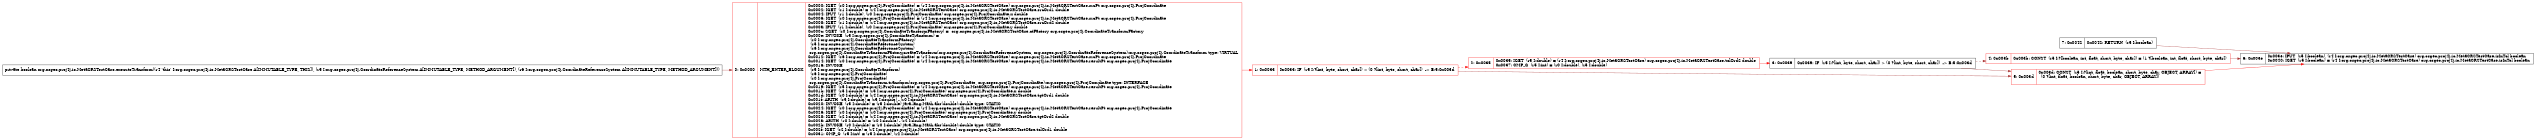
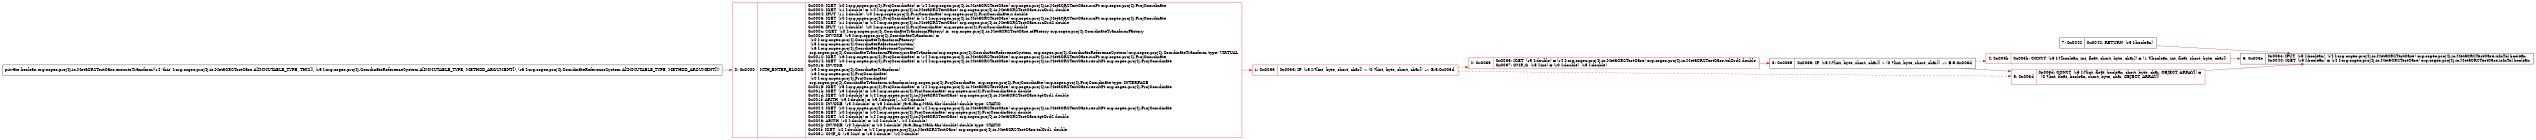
  digraph {
    rankdir=LR
    node [color=red shape=record]
    edge [color=brown]
    n1 [label="{0\:\ 0x0000|MTH_ENTER_BLOCK\l|0x0000: IGET  (r0 I:org.osgeo.proj4j.ProjCoordinate) = (r4 I:org.osgeo.proj4j.io.MetaCRSTestCase) org.osgeo.proj4j.io.MetaCRSTestCase.srcPt org.osgeo.proj4j.ProjCoordinate \l0x0002: IGET  (r1 I:double) = (r4 I:org.osgeo.proj4j.io.MetaCRSTestCase) org.osgeo.proj4j.io.MetaCRSTestCase.srcOrd1 double \l0x0004: IPUT  (r1 I:double), (r0 I:org.osgeo.proj4j.ProjCoordinate) org.osgeo.proj4j.ProjCoordinate.x double \l0x0006: IGET  (r0 I:org.osgeo.proj4j.ProjCoordinate) = (r4 I:org.osgeo.proj4j.io.MetaCRSTestCase) org.osgeo.proj4j.io.MetaCRSTestCase.srcPt org.osgeo.proj4j.ProjCoordinate \l0x0008: IGET  (r1 I:double) = (r4 I:org.osgeo.proj4j.io.MetaCRSTestCase) org.osgeo.proj4j.io.MetaCRSTestCase.srcOrd2 double \l0x000a: IPUT  (r1 I:double), (r0 I:org.osgeo.proj4j.ProjCoordinate) org.osgeo.proj4j.ProjCoordinate.y double \l0x000c: SGET  (r0 I:org.osgeo.proj4j.CoordinateTransformFactory) =  org.osgeo.proj4j.io.MetaCRSTestCase.ctFactory org.osgeo.proj4j.CoordinateTransformFactory \l0x000e: INVOKE  (r5 I:org.osgeo.proj4j.CoordinateTransform) = \l  (r0 I:org.osgeo.proj4j.CoordinateTransformFactory)\l  (r5 I:org.osgeo.proj4j.CoordinateReferenceSystem)\l  (r6 I:org.osgeo.proj4j.CoordinateReferenceSystem)\l org.osgeo.proj4j.CoordinateTransformFactory.createTransform(org.osgeo.proj4j.CoordinateReferenceSystem, org.osgeo.proj4j.CoordinateReferenceSystem):org.osgeo.proj4j.CoordinateTransform type: VIRTUAL \l0x0012: IGET  (r6 I:org.osgeo.proj4j.ProjCoordinate) = (r4 I:org.osgeo.proj4j.io.MetaCRSTestCase) org.osgeo.proj4j.io.MetaCRSTestCase.srcPt org.osgeo.proj4j.ProjCoordinate \l0x0014: IGET  (r0 I:org.osgeo.proj4j.ProjCoordinate) = (r4 I:org.osgeo.proj4j.io.MetaCRSTestCase) org.osgeo.proj4j.io.MetaCRSTestCase.resultPt org.osgeo.proj4j.ProjCoordinate \l0x0016: INVOKE  \l  (r5 I:org.osgeo.proj4j.CoordinateTransform)\l  (r6 I:org.osgeo.proj4j.ProjCoordinate)\l  (r0 I:org.osgeo.proj4j.ProjCoordinate)\l org.osgeo.proj4j.CoordinateTransform.transform(org.osgeo.proj4j.ProjCoordinate, org.osgeo.proj4j.ProjCoordinate):org.osgeo.proj4j.ProjCoordinate type: INTERFACE \l0x0019: IGET  (r5 I:org.osgeo.proj4j.ProjCoordinate) = (r4 I:org.osgeo.proj4j.io.MetaCRSTestCase) org.osgeo.proj4j.io.MetaCRSTestCase.resultPt org.osgeo.proj4j.ProjCoordinate \l0x001b: IGET  (r5 I:double) = (r5 I:org.osgeo.proj4j.ProjCoordinate) org.osgeo.proj4j.ProjCoordinate.x double \l0x001d: IGET  (r0 I:double) = (r4 I:org.osgeo.proj4j.io.MetaCRSTestCase) org.osgeo.proj4j.io.MetaCRSTestCase.tgtOrd1 double \l0x001f: ARITH  (r5 I:double) = (r5 I:double) \- (r0 I:double) \l0x0020: INVOKE  (r5 I:double) = (r5 I:double) java.lang.Math.abs(double):double type: STATIC \l0x0024: IGET  (r0 I:org.osgeo.proj4j.ProjCoordinate) = (r4 I:org.osgeo.proj4j.io.MetaCRSTestCase) org.osgeo.proj4j.io.MetaCRSTestCase.resultPt org.osgeo.proj4j.ProjCoordinate \l0x0026: IGET  (r0 I:double) = (r0 I:org.osgeo.proj4j.ProjCoordinate) org.osgeo.proj4j.ProjCoordinate.y double \l0x0028: IGET  (r2 I:double) = (r4 I:org.osgeo.proj4j.io.MetaCRSTestCase) org.osgeo.proj4j.io.MetaCRSTestCase.tgtOrd2 double \l0x002a: ARITH  (r0 I:double) = (r0 I:double) \- (r2 I:double) \l0x002b: INVOKE  (r0 I:double) = (r0 I:double) java.lang.Math.abs(double):double type: STATIC \l0x002f: IGET  (r2 I:double) = (r4 I:org.osgeo.proj4j.io.MetaCRSTestCase) org.osgeo.proj4j.io.MetaCRSTestCase.tolOrd1 double \l0x0031: CMP_G  (r5 I:int) = (r5 I:double), (r2 I:double) \l}"]
    n2 [label="{1\:\ 0x0033|0x0033: IF  (r5 I:?[int, byte, short, char]) \> (0 ?[int, byte, short, char])  \-\> B:5:0x003d \l}"]
    n3 [label="{2\:\ 0x0035|0x0035: IGET  (r5 I:double) = (r4 I:org.osgeo.proj4j.io.MetaCRSTestCase) org.osgeo.proj4j.io.MetaCRSTestCase.tolOrd2 double \l0x0037: CMP_G  (r5 I:int) = (r0 I:double), (r5 I:double) \l}"]
    n4 [label="{5\:\ 0x003d|0x003d: CONST  (r5 I:?[int, float, boolean, short, byte, char, OBJECT, ARRAY]) = \l  (0 ?[int, float, boolean, short, byte, char, OBJECT, ARRAY])\l \l}"]
    n5 [color=black label="{3\:\ 0x0039|0x0039: IF  (r5 I:?[int, byte, short, char]) \> (0 ?[int, byte, short, char])  \-\> B:5:0x003d \l}"]
    n6 [color=black label="{6\:\ 0x003e|0x003e: IPUT  (r5 I:boolean), (r4 I:org.osgeo.proj4j.io.MetaCRSTestCase) org.osgeo.proj4j.io.MetaCRSTestCase.isInTol boolean \l0x0040: IGET  (r5 I:boolean) = (r4 I:org.osgeo.proj4j.io.MetaCRSTestCase) org.osgeo.proj4j.io.MetaCRSTestCase.isInTol boolean \l}"]
    n7 [label="{4\:\ 0x003b|0x003b: CONST  (r5 I:?[boolean, int, float, short, byte, char]) = (1 ?[boolean, int, float, short, byte, char]) \l}"]
    n8 [color=black label="{7\:\ 0x0042|0x0042: RETURN  (r5 I:boolean) \l}"]
    n9 [color=black label="{private boolean org.osgeo.proj4j.io.MetaCRSTestCase.executeTransform((r4 'this' I:org.osgeo.proj4j.io.MetaCRSTestCase A[IMMUTABLE_TYPE, THIS]), (r5 I:org.osgeo.proj4j.CoordinateReferenceSystem A[IMMUTABLE_TYPE, METHOD_ARGUMENT]), (r6 I:org.osgeo.proj4j.CoordinateReferenceSystem A[IMMUTABLE_TYPE, METHOD_ARGUMENT])) }"]
    n1 -> n2 [color=red]
    n2 -> n3 [color=red style=dashed]
-   n2 -> n4
+   n2 -> n4 [style=dashed]
    n3 -> n5 [color=red]
    n4 -> n6 [color=red]
    n5 -> n4
    n5 -> n7 [style=dashed]
    n7 -> n6
    n8 -> n6
    n9 -> n1
  }
